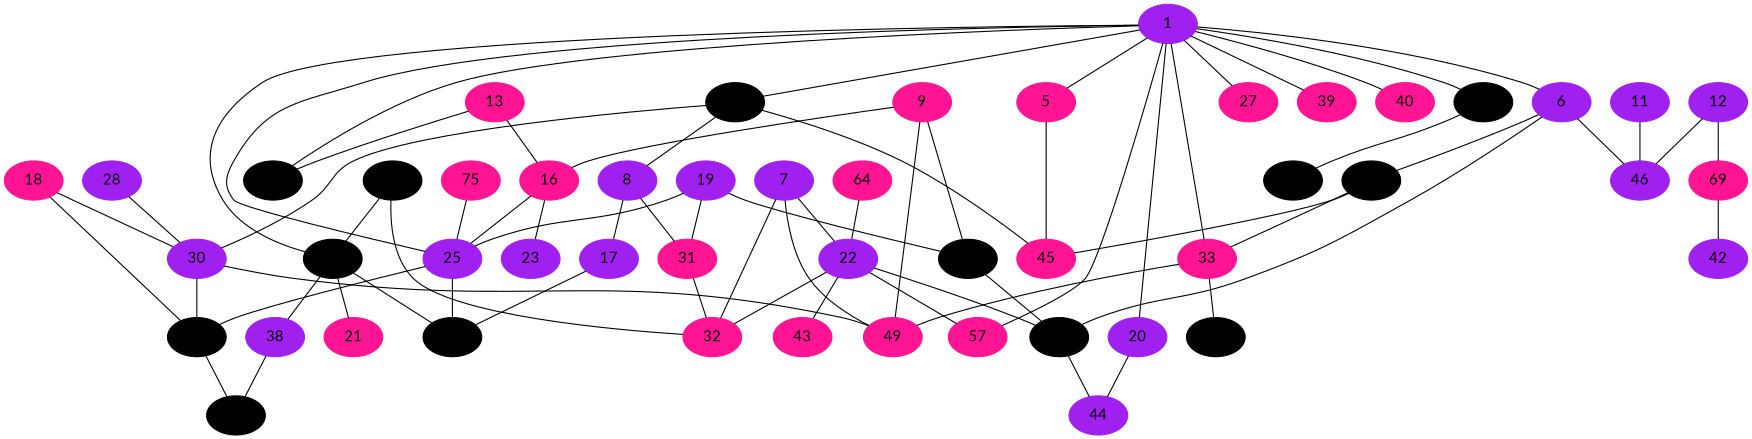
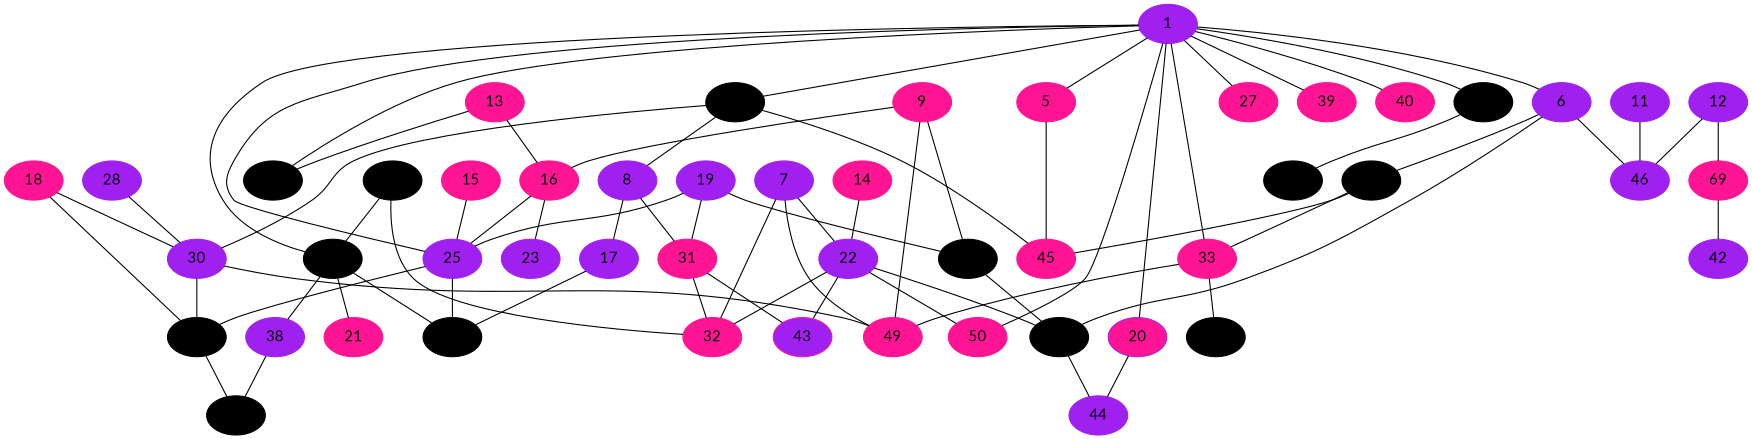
  graph {
    fontname=Lato
    node [color=deeppink fontname=Lato style=filled]
    edge [fontname=Lato weight=1.0]
    1 [color=purple]
    2 [color=black]
    3 [color=black]
    5
    6 [color=purple]
    10 [color=black]
-   20 [color=purple]
+   20 [color=purple fillcolor=deeppink]
    25 [color=purple]
    27
    33
    35 [color=black]
    39
    40
-   50 [label=57]
+   50
    8 [color=purple]
    30 [color=purple]
    45
    36 [color=black]
    24 [color=black]
    37 [color=black]
    46 [color=purple]
    21
    26 [color=black]
    38 [color=purple]
    44 [color=purple]
    41 [color=black]
    49
    48 [color=black]
    17 [color=purple]
    31
    4 [color=black]
    32
    7 [color=purple]
    22 [color=purple]
-   43
-   15 [label=75]
+   43 [fillcolor=purple]
+   15
    9
    34 [color=black]
    16
    28 [color=purple]
    47 [color=black]
    11 [color=purple]
    12 [color=purple]
    n44 [label=69]
    42 [color=purple]
    13
    23 [color=purple]
-   14 [label=64]
+   14
    18
    19 [color=purple]
    1 -- 2
    1 -- 3
    1 -- 5
    1 -- 6
    1 -- 10
    1 -- 20
    1 -- 25
    1 -- 27
    1 -- 33 [weight=2.0]
    1 -- 35
    1 -- 39
    1 -- 40
    1 -- 50
    2 -- 8
    2 -- 30
    2 -- 45
    3 -- 36
    5 -- 45
    6 -- 24
    6 -- 37 [weight=2.0]
    6 -- 46
    10 -- 21
    10 -- 26
    10 -- 38
    20 -- 44
    25 -- 26
    25 -- 41
    33 -- 49
    33 -- 48
    8 -- 17
    8 -- 31
    30 -- 41
    30 -- 49
    24 -- 33
    24 -- 45
    37 -- 44
    38 -- 47
    41 -- 47
    17 -- 26
    31 -- 32
+   31 -- 43
    4 -- 10
    4 -- 32
    7 -- 49
    7 -- 32
    7 -- 22
    22 -- 50
    22 -- 37
    22 -- 32
    22 -- 43
    15 -- 25
    9 -- 49
    9 -- 34
    9 -- 16
    34 -- 37
    16 -- 25
    16 -- 23
    28 -- 30
    11 -- 46
    12 -- 46
    12 -- n44
    n44 -- 42
    13 -- 35
    13 -- 16
    14 -- 22
    18 -- 30
    18 -- 41
    19 -- 25
    19 -- 31
    19 -- 34
  }
